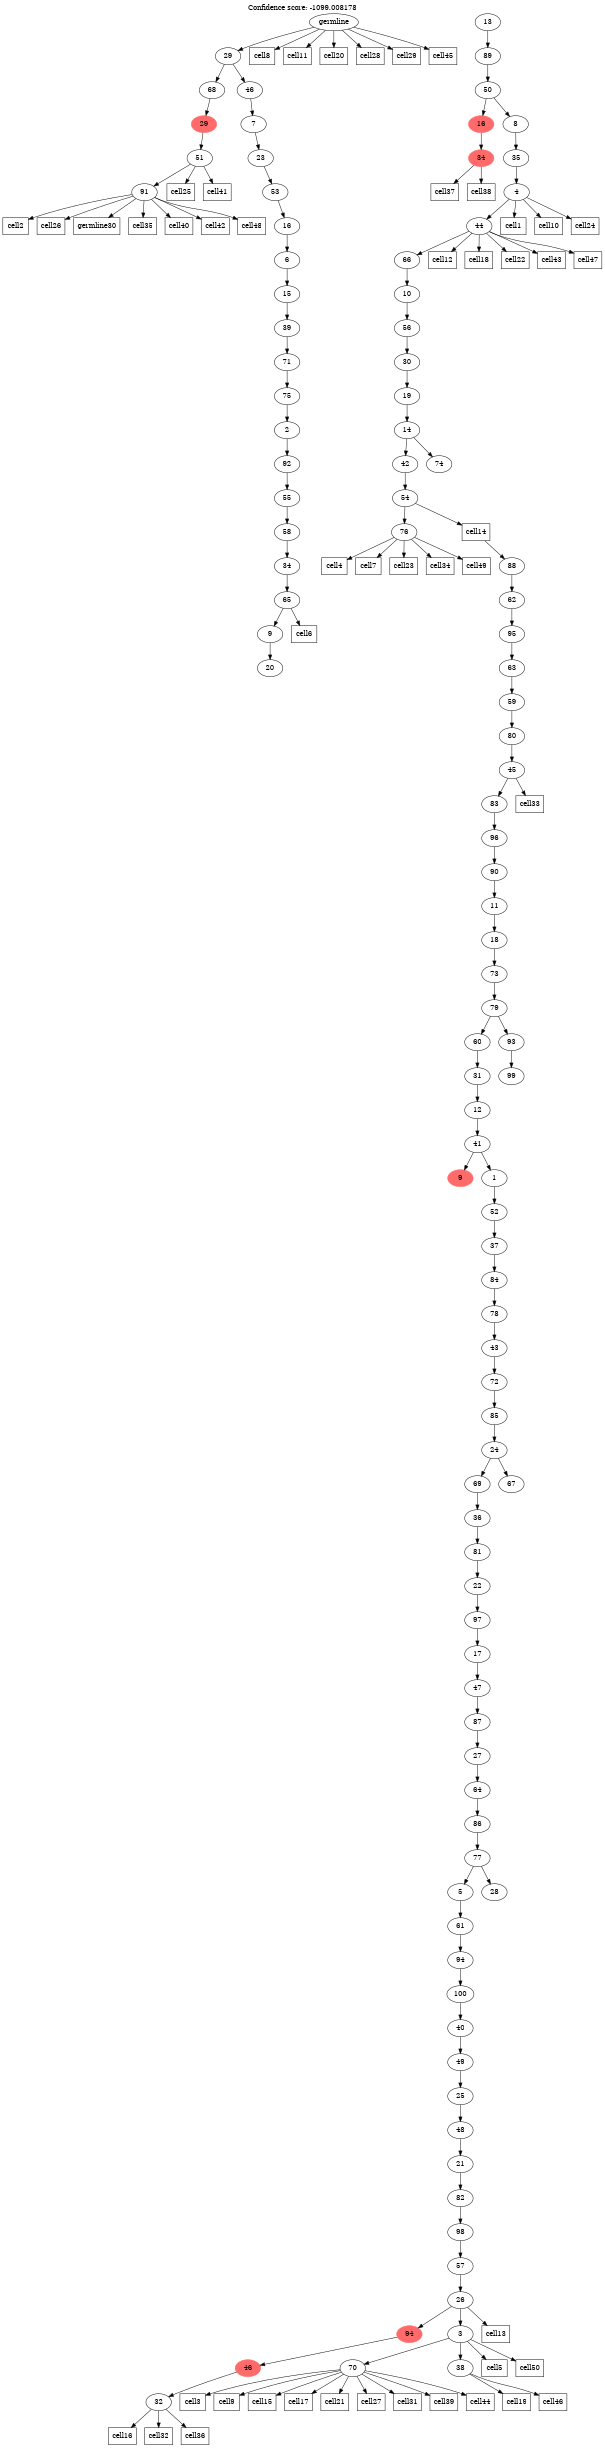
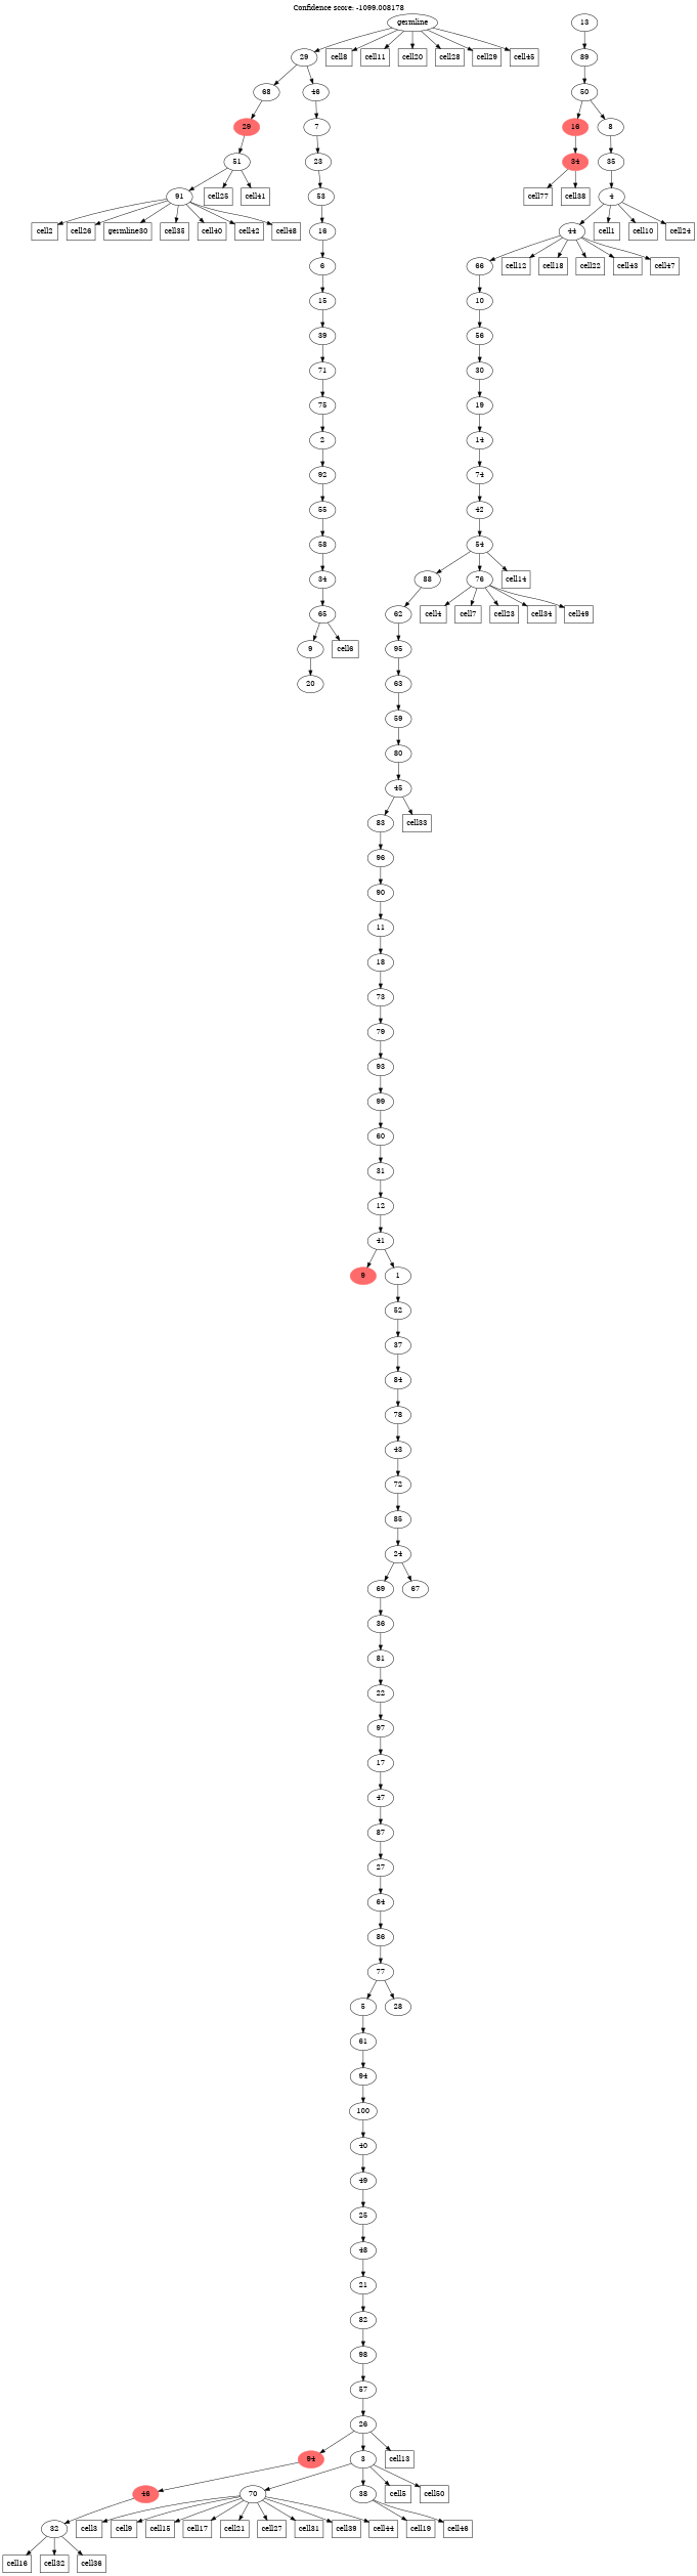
  digraph {
    label="Confidence score: -1099.008178"
    labelloc=t
    n1 [label=51]
    n2 [label=91]
    cell25 [shape=box]
    cell41 [shape=box]
    cell2 [shape=box]
    cell26 [shape=box]
    n7 [label=germline30 shape=box]
    cell35 [shape=box]
    cell40 [shape=box]
    cell42 [shape=box]
    cell48 [shape=box]
    n12 [color=indianred1 label=29 style=filled]
    n13 [label=68]
    n14 [color=indianred1 label=16 style=filled]
    n15 [color=indianred1 label=34 style=filled]
-   cell37 [shape=box]
+   cell37 [shape=box label=cell77]
    cell38 [shape=box]
    n18 [color=indianred1 label=9 style=filled]
    n19 [color=indianred1 label=46 style=filled]
    n20 [label=32]
    cell16 [shape=box]
    cell32 [shape=box]
    cell36 [shape=box]
    n24 [color=indianred1 label=94 style=filled]
    n25 [label=3]
    n26 [label=70]
    n27 [label=38]
    cell5 [shape=box]
    cell50 [shape=box]
    cell3 [shape=box]
    cell9 [shape=box]
    cell15 [shape=box]
    cell17 [shape=box]
    cell21 [shape=box]
    cell27 [shape=box]
    cell31 [shape=box]
    cell39 [shape=box]
    cell44 [shape=box]
    cell19 [shape=box]
    cell46 [shape=box]
    n41 [label=26]
    cell13 [shape=box]
    n43 [label=57]
    n44 [label=98]
    n45 [label=82]
    n46 [label=21]
    n47 [label=48]
    n48 [label=25]
    n49 [label=49]
    n50 [label=40]
    n51 [label=100]
    n52 [label=94]
    n53 [label=61]
    n54 [label=5]
    n55 [label=77]
    n56 [label=28]
    n57 [label=86]
    n58 [label=64]
    n59 [label=27]
    n60 [label=87]
    n61 [label=47]
    n62 [label=17]
    n63 [label=97]
    n64 [label=22]
    n65 [label=81]
    n66 [label=36]
    n67 [label=69]
    n68 [label=24]
    n69 [label=67]
    n70 [label=85]
    n71 [label=72]
    n72 [label=43]
    n73 [label=78]
    n74 [label=84]
    n75 [label=37]
    n76 [label=52]
    n77 [label=1]
    n78 [label=41]
    n79 [label=12]
    n80 [label=31]
    n81 [label=60]
    n82 [label=99]
    n83 [label=93]
    n84 [label=79]
    n85 [label=73]
    n86 [label=18]
    n87 [label=11]
    n88 [label=90]
    n89 [label=96]
    n90 [label=83]
    n91 [label=45]
    cell33 [shape=box]
    n93 [label=80]
    n94 [label=59]
    n95 [label=63]
    n96 [label=95]
    n97 [label=62]
    n98 [label=88]
    n99 [label=54]
    n100 [label=76]
    cell14 [shape=box]
    cell4 [shape=box]
    cell7 [shape=box]
    cell23 [shape=box]
    cell34 [shape=box]
    cell49 [shape=box]
    n107 [label=42]
    n108 [label=74]
    n109 [label=14]
    n110 [label=19]
    n111 [label=30]
    n112 [label=56]
    n113 [label=10]
    n114 [label=66]
    n115 [label=44]
    cell12 [shape=box]
    cell18 [shape=box]
    cell22 [shape=box]
    cell43 [shape=box]
    cell47 [shape=box]
    n121 [label=4]
    cell1 [shape=box]
    cell10 [shape=box]
    cell24 [shape=box]
    n125 [label=35]
    n126 [label=8]
    n127 [label=50]
    n128 [label=89]
    n129 [label=13]
    n130 [label=20]
    n131 [label=9]
    n132 [label=65]
    cell6 [shape=box]
    n134 [label=34]
    n135 [label=58]
    n136 [label=55]
    n137 [label=92]
    n138 [label=2]
    n139 [label=75]
    n140 [label=71]
    n141 [label=39]
    n142 [label=15]
    n143 [label=6]
    n144 [label=16]
    n145 [label=53]
    n146 [label=23]
    n147 [label=7]
    n148 [label=46]
    n149 [label=29]
    n150 [label=germline]
    cell8 [shape=box]
    cell11 [shape=box]
    cell20 [shape=box]
    cell28 [shape=box]
    cell29 [shape=box]
    cell45 [shape=box]
    n1 -> n2
    n1 -> cell25
    n1 -> cell41
    n2 -> cell2
    n2 -> cell26
    n2 -> n7
    n2 -> cell35
    n2 -> cell40
    n2 -> cell42
    n2 -> cell48
    n12 -> n1
    n13 -> n12
    n14 -> n15
    n15 -> cell37
    n15 -> cell38
    n19 -> n20
    n20 -> cell16
    n20 -> cell32
    n20 -> cell36
    n24 -> n19
    n25 -> n26
    n25 -> n27
    n25 -> cell5
    n25 -> cell50
    n26 -> cell3
    n26 -> cell9
    n26 -> cell15
    n26 -> cell17
    n26 -> cell21
    n26 -> cell27
    n26 -> cell31
    n26 -> cell39
    n26 -> cell44
    n27 -> cell19
    n27 -> cell46
    n41 -> n24
    n41 -> n25
    n41 -> cell13
    n43 -> n41
    n44 -> n43
    n45 -> n44
    n46 -> n45
    n47 -> n46
    n48 -> n47
    n49 -> n48
    n50 -> n49
    n51 -> n50
    n52 -> n51
    n53 -> n52
    n54 -> n53
    n55 -> n54
    n55 -> n56
    n57 -> n55
    n58 -> n57
    n59 -> n58
    n60 -> n59
    n61 -> n60
    n62 -> n61
    n63 -> n62
    n64 -> n63
    n65 -> n64
    n66 -> n65
    n67 -> n66
    n68 -> n67
    n68 -> n69
    n70 -> n68
    n71 -> n70
    n72 -> n71
    n73 -> n72
    n74 -> n73
    n75 -> n74
    n76 -> n75
    n77 -> n76
    n78 -> n18
    n78 -> n77
    n79 -> n78
    n80 -> n79
    n81 -> n80
-   n84 -> n81
+   n82 -> n81
    n83 -> n82
    n84 -> n83
    n85 -> n84
    n86 -> n85
    n87 -> n86
    n88 -> n87
    n89 -> n88
    n90 -> n89
    n91 -> n90
    n91 -> cell33
    n93 -> n91
    n94 -> n93
    n95 -> n94
    n96 -> n95
    n97 -> n96
    n98 -> n97
-   cell14 -> n98
+   n99 -> n98
    n99 -> n100
    n99 -> cell14
    n100 -> cell4
    n100 -> cell7
    n100 -> cell23
    n100 -> cell34
    n100 -> cell49
    n107 -> n99
-   n109 -> n107
+   n108 -> n107
    n109 -> n108
    n110 -> n109
    n111 -> n110
    n112 -> n111
    n113 -> n112
    n114 -> n113
    n115 -> n114
    n115 -> cell12
    n115 -> cell18
    n115 -> cell22
    n115 -> cell43
    n115 -> cell47
    n121 -> n115
    n121 -> cell1
    n121 -> cell10
    n121 -> cell24
    n125 -> n121
    n126 -> n125
    n127 -> n14
    n127 -> n126
    n128 -> n127
    n129 -> n128
    n131 -> n130
    n132 -> n131
    n132 -> cell6
    n134 -> n132
    n135 -> n134
    n136 -> n135
    n137 -> n136
    n138 -> n137
    n139 -> n138
    n140 -> n139
    n141 -> n140
    n142 -> n141
    n143 -> n142
    n144 -> n143
    n145 -> n144
    n146 -> n145
    n147 -> n146
    n148 -> n147
    n149 -> n13
    n149 -> n148
    n150 -> n149
    n150 -> cell8
    n150 -> cell11
    n150 -> cell20
    n150 -> cell28
    n150 -> cell29
    n150 -> cell45
  }
